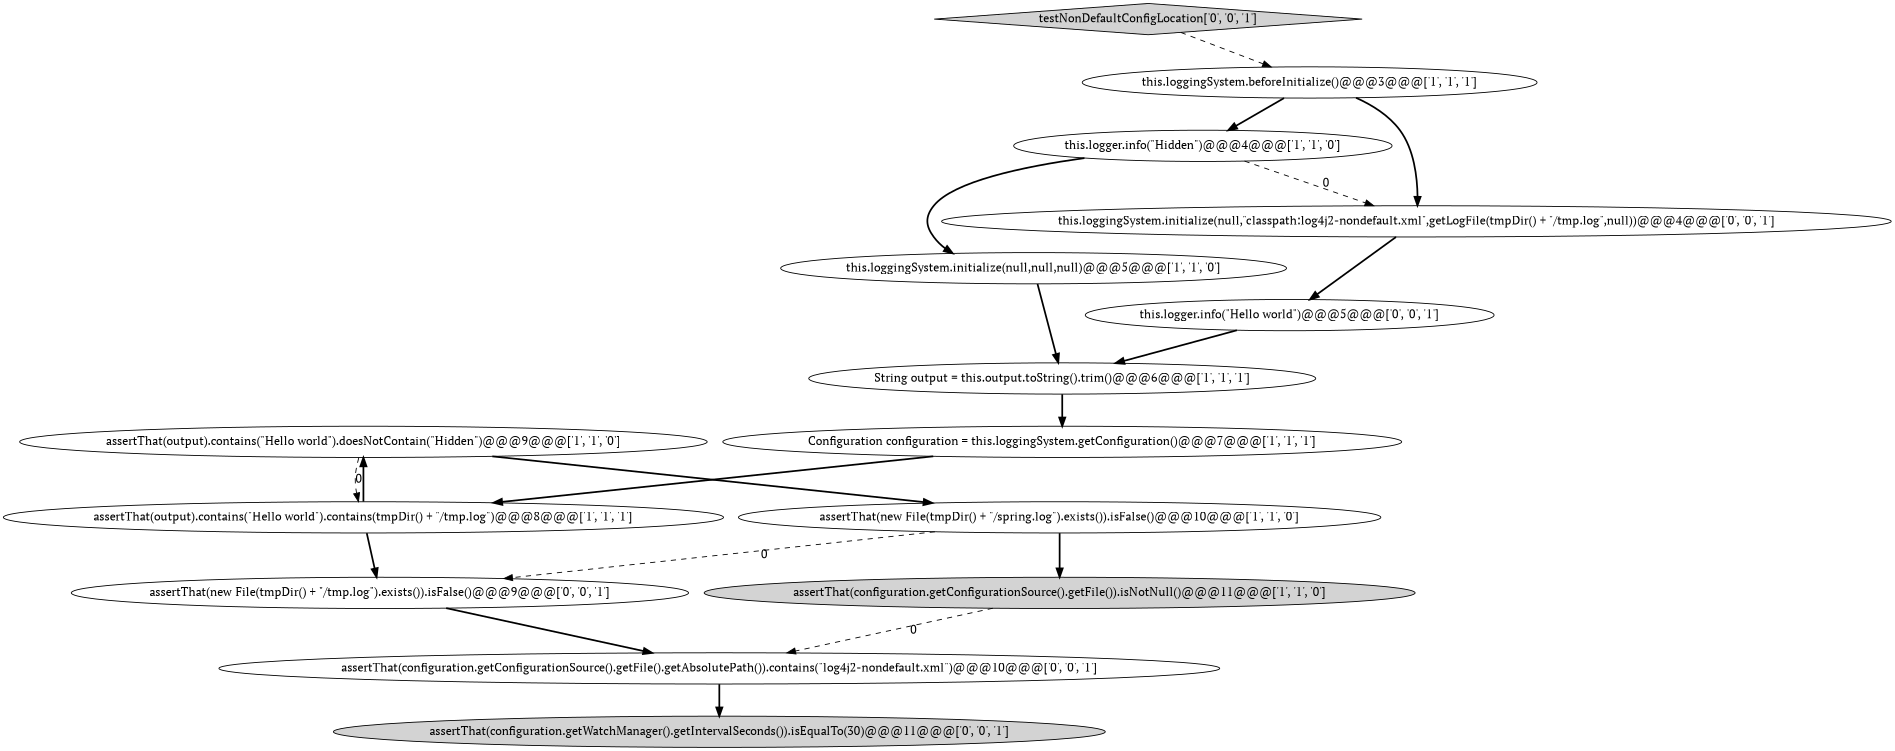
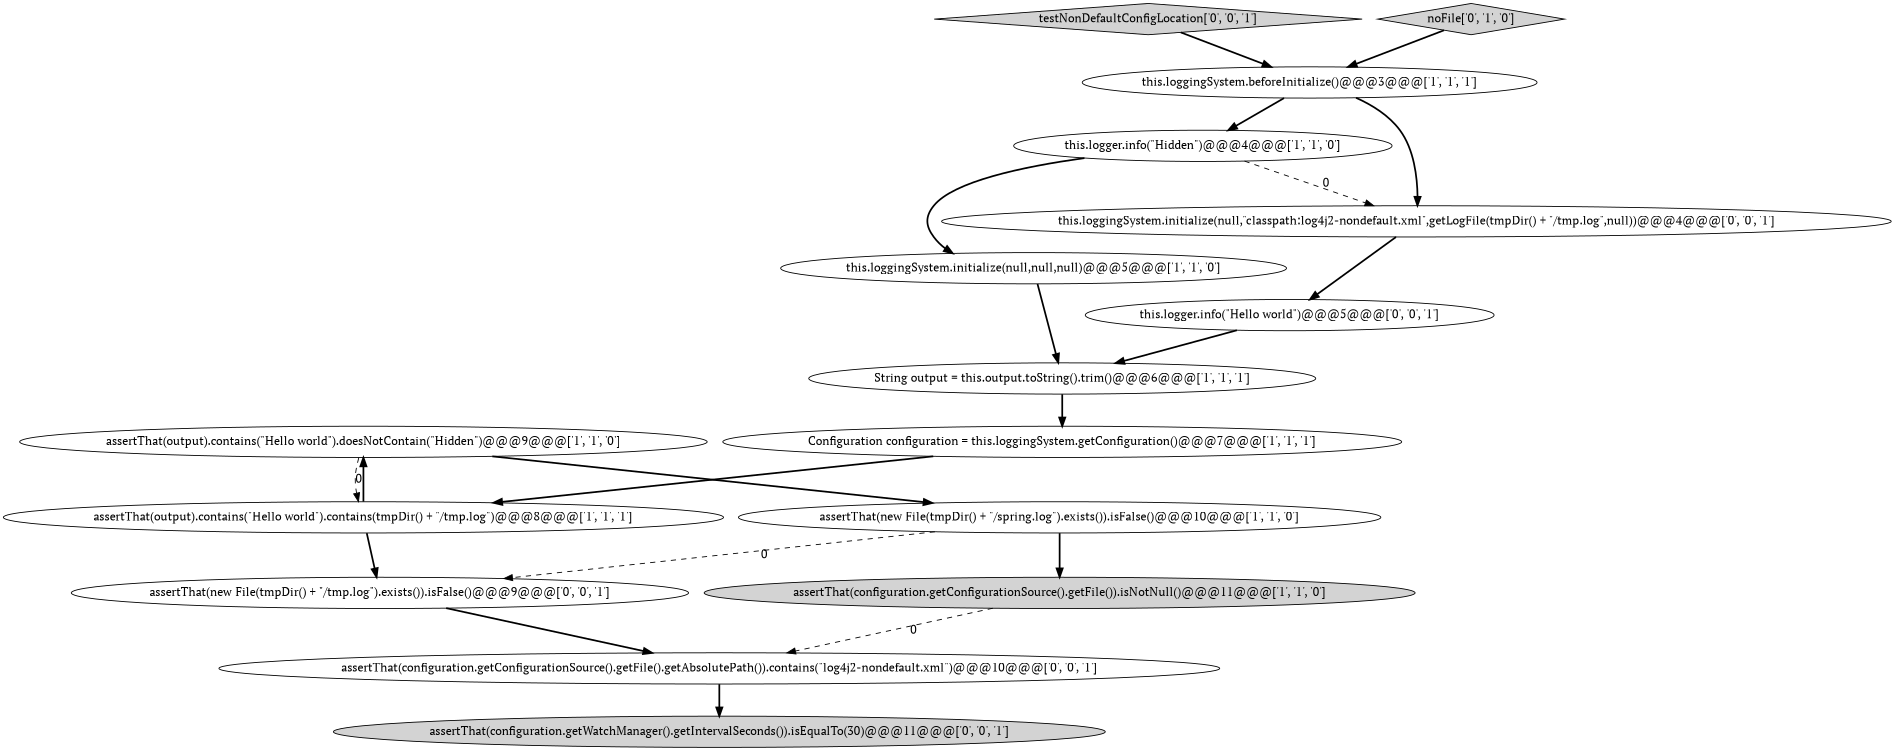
  digraph {
    fontname="PT Serif"
    node [fillcolor=white fontname="PT Serif" shape=ellipse style=filled]
    edge [fontname="PT Serif" style=bold]
    n1 [label="assertThat(output).contains(\"Hello world\").doesNotContain(\"Hidden\")@@@9@@@['1', '1', '0']"]
    n2 [label="assertThat(new File(tmpDir() + \"/spring.log\").exists()).isFalse()@@@10@@@['1', '1', '0']"]
    n3 [label="assertThat(output).contains(\"Hello world\").contains(tmpDir() + \"/tmp.log\")@@@8@@@['1', '1', '1']"]
    n4 [label="assertThat(new File(tmpDir() + \"/tmp.log\").exists()).isFalse()@@@9@@@['0', '0', '1']"]
    n5 [fillcolor=lightgray label="assertThat(configuration.getConfigurationSource().getFile()).isNotNull()@@@11@@@['1', '1', '0']"]
    n6 [fillcolor=lightgray label="assertThat(configuration.getWatchManager().getIntervalSeconds()).isEqualTo(30)@@@11@@@['0', '0', '1']"]
    n7 [label="this.loggingSystem.initialize(null,null,null)@@@5@@@['1', '1', '0']"]
    n8 [label="String output = this.output.toString().trim()@@@6@@@['1', '1', '1']"]
    n9 [label="Configuration configuration = this.loggingSystem.getConfiguration()@@@7@@@['1', '1', '1']"]
    n10 [label="this.loggingSystem.beforeInitialize()@@@3@@@['1', '1', '1']"]
    n11 [label="this.logger.info(\"Hidden\")@@@4@@@['1', '1', '0']"]
    n12 [label="this.loggingSystem.initialize(null,\"classpath:log4j2-nondefault.xml\",getLogFile(tmpDir() + \"/tmp.log\",null))@@@4@@@['0', '0', '1']"]
    n13 [label="this.logger.info(\"Hello world\")@@@5@@@['0', '0', '1']"]
    n14 [label="assertThat(configuration.getConfigurationSource().getFile().getAbsolutePath()).contains(\"log4j2-nondefault.xml\")@@@10@@@['0', '0', '1']"]
    n15 [fillcolor=lightgray label="testNonDefaultConfigLocation['0', '0', '1']" shape=diamond]
+   n16 [fillcolor=lightgray label="noFile['0', '1', '0']" shape=diamond]
    n1 -> n2
    n1 -> n3 [label=0 style=dashed]
    n2 -> n4 [label=0 style=dashed]
    n2 -> n5
    n3 -> n1
    n3 -> n4
    n4 -> n14
    n5 -> n14 [label=0 style=dashed]
    n7 -> n8
    n8 -> n9
    n9 -> n3
    n10 -> n11
    n10 -> n12
    n11 -> n7
    n11 -> n12 [label=0 style=dashed]
    n12 -> n13
    n13 -> n8
    n14 -> n6
-   n15 -> n10 [style=dashed]
+   n15 -> n10
+   n16 -> n10
  }
